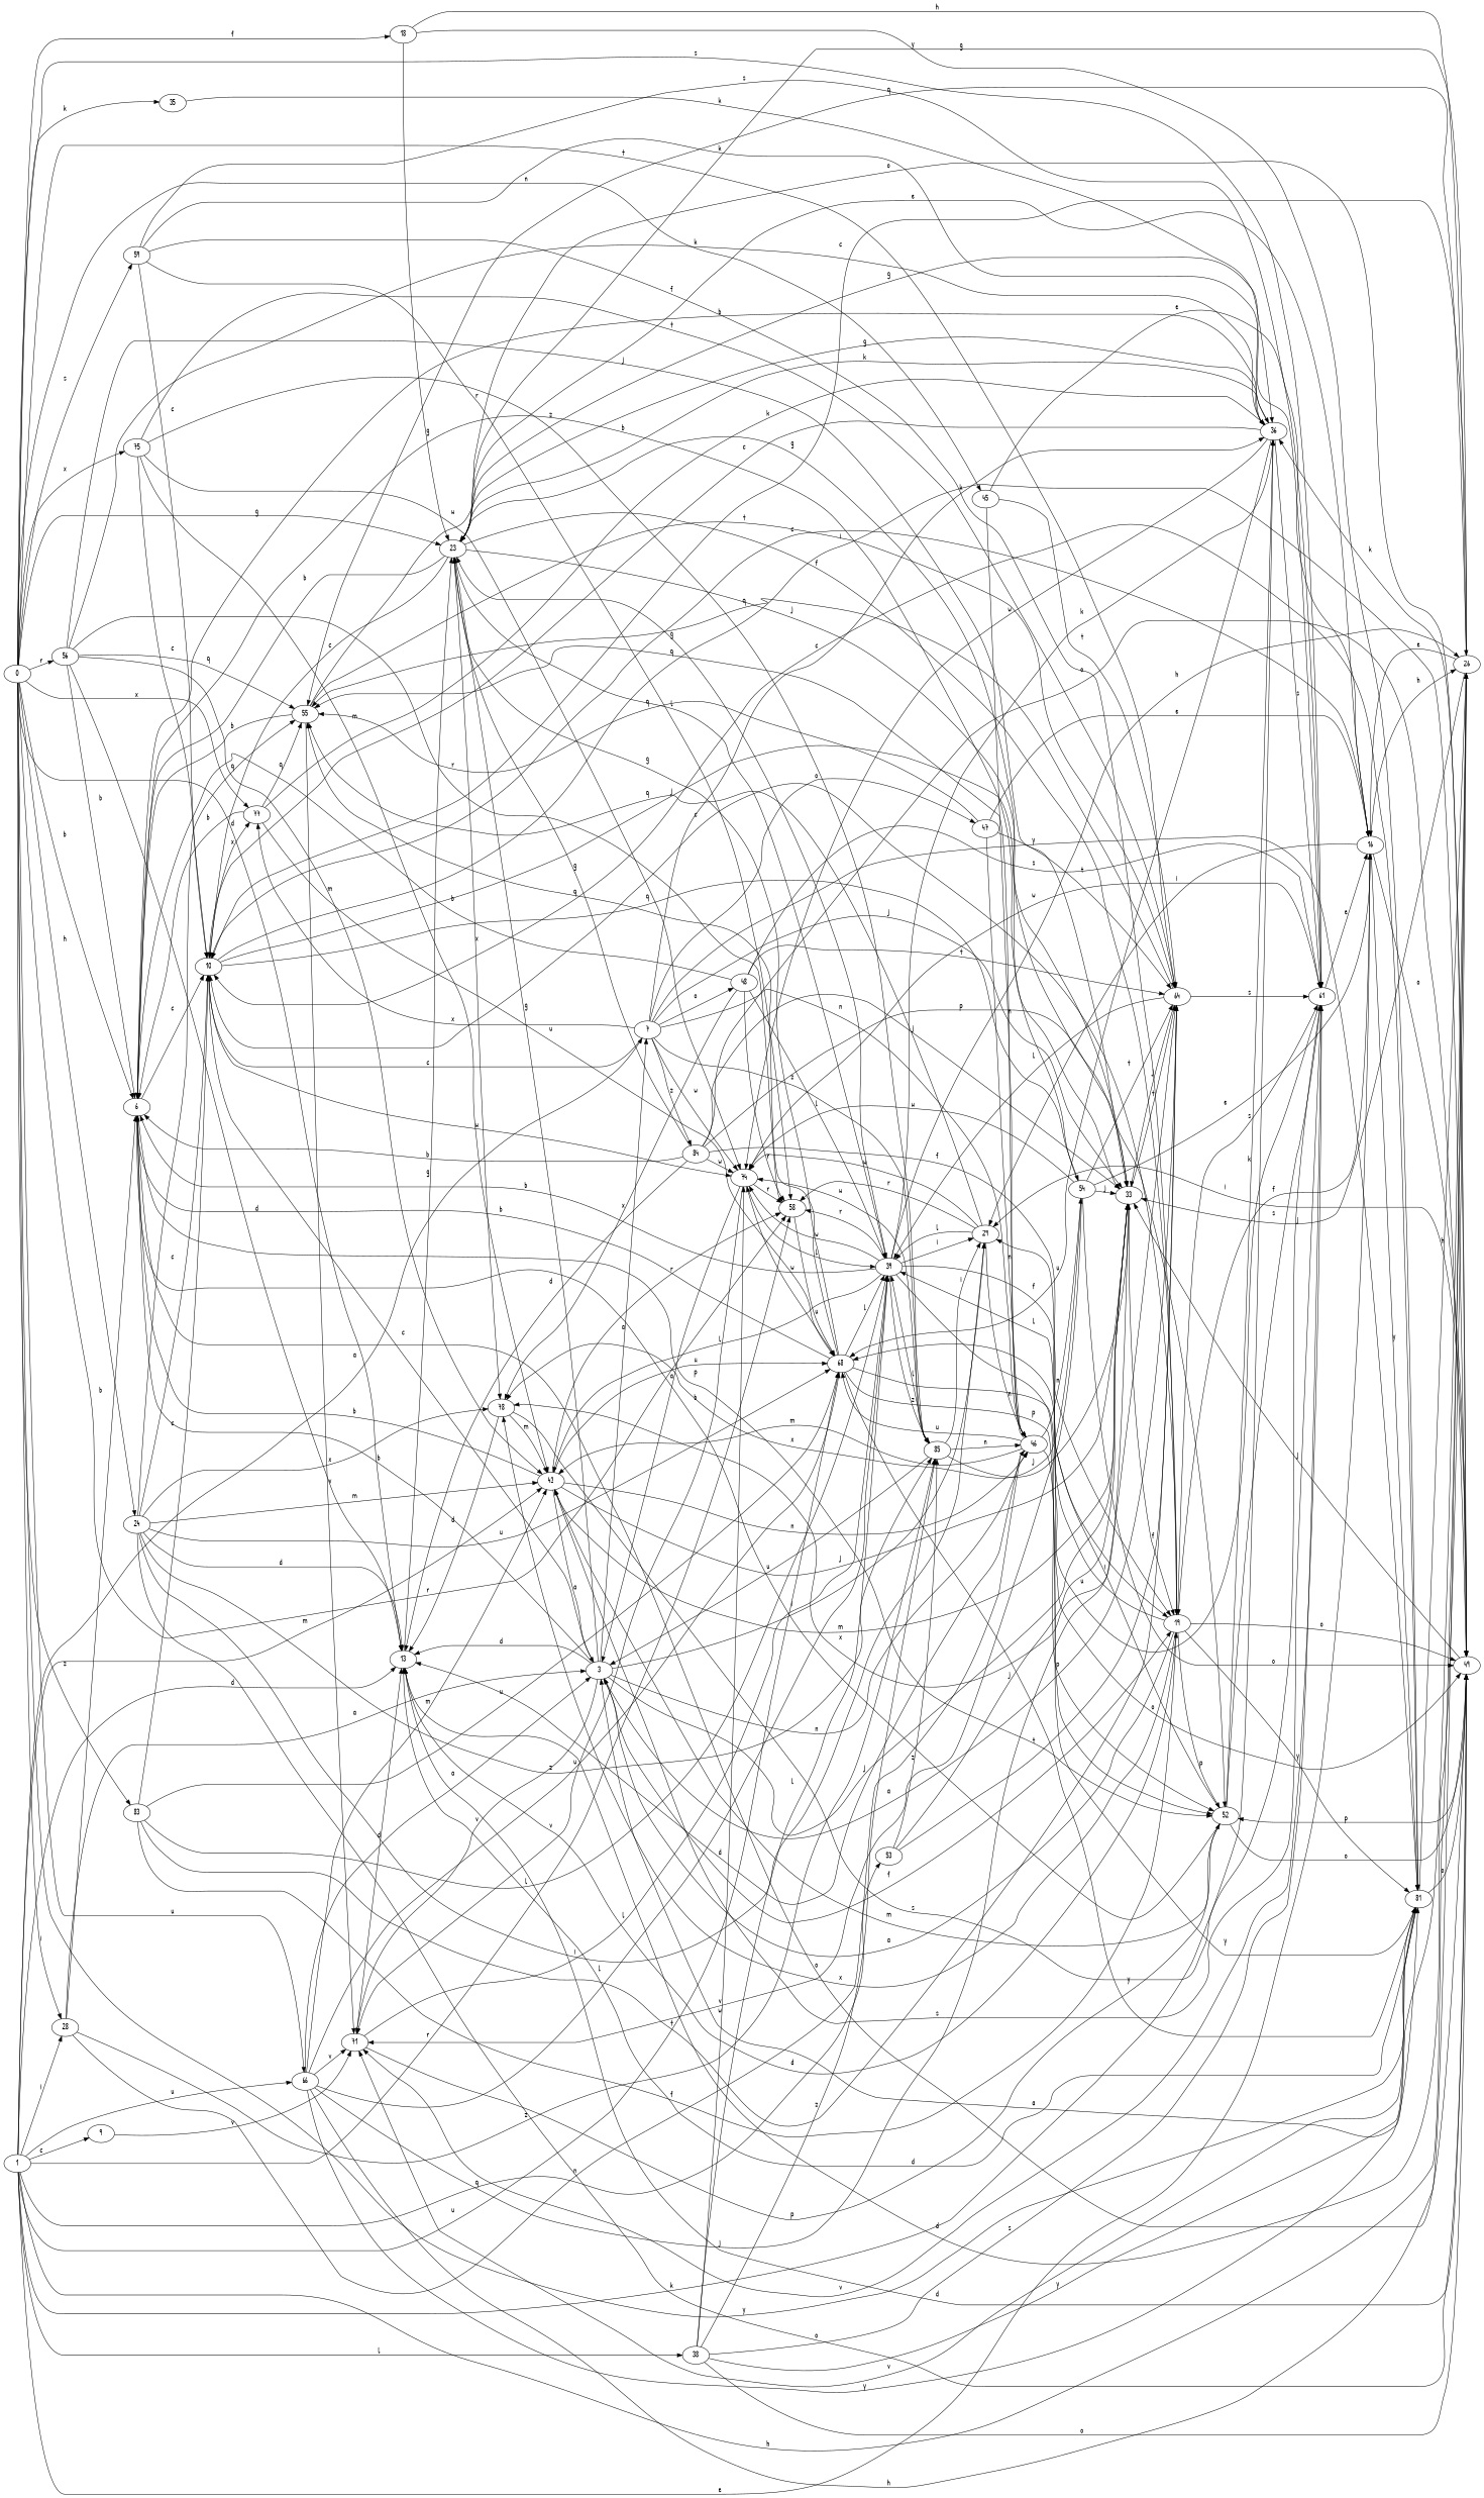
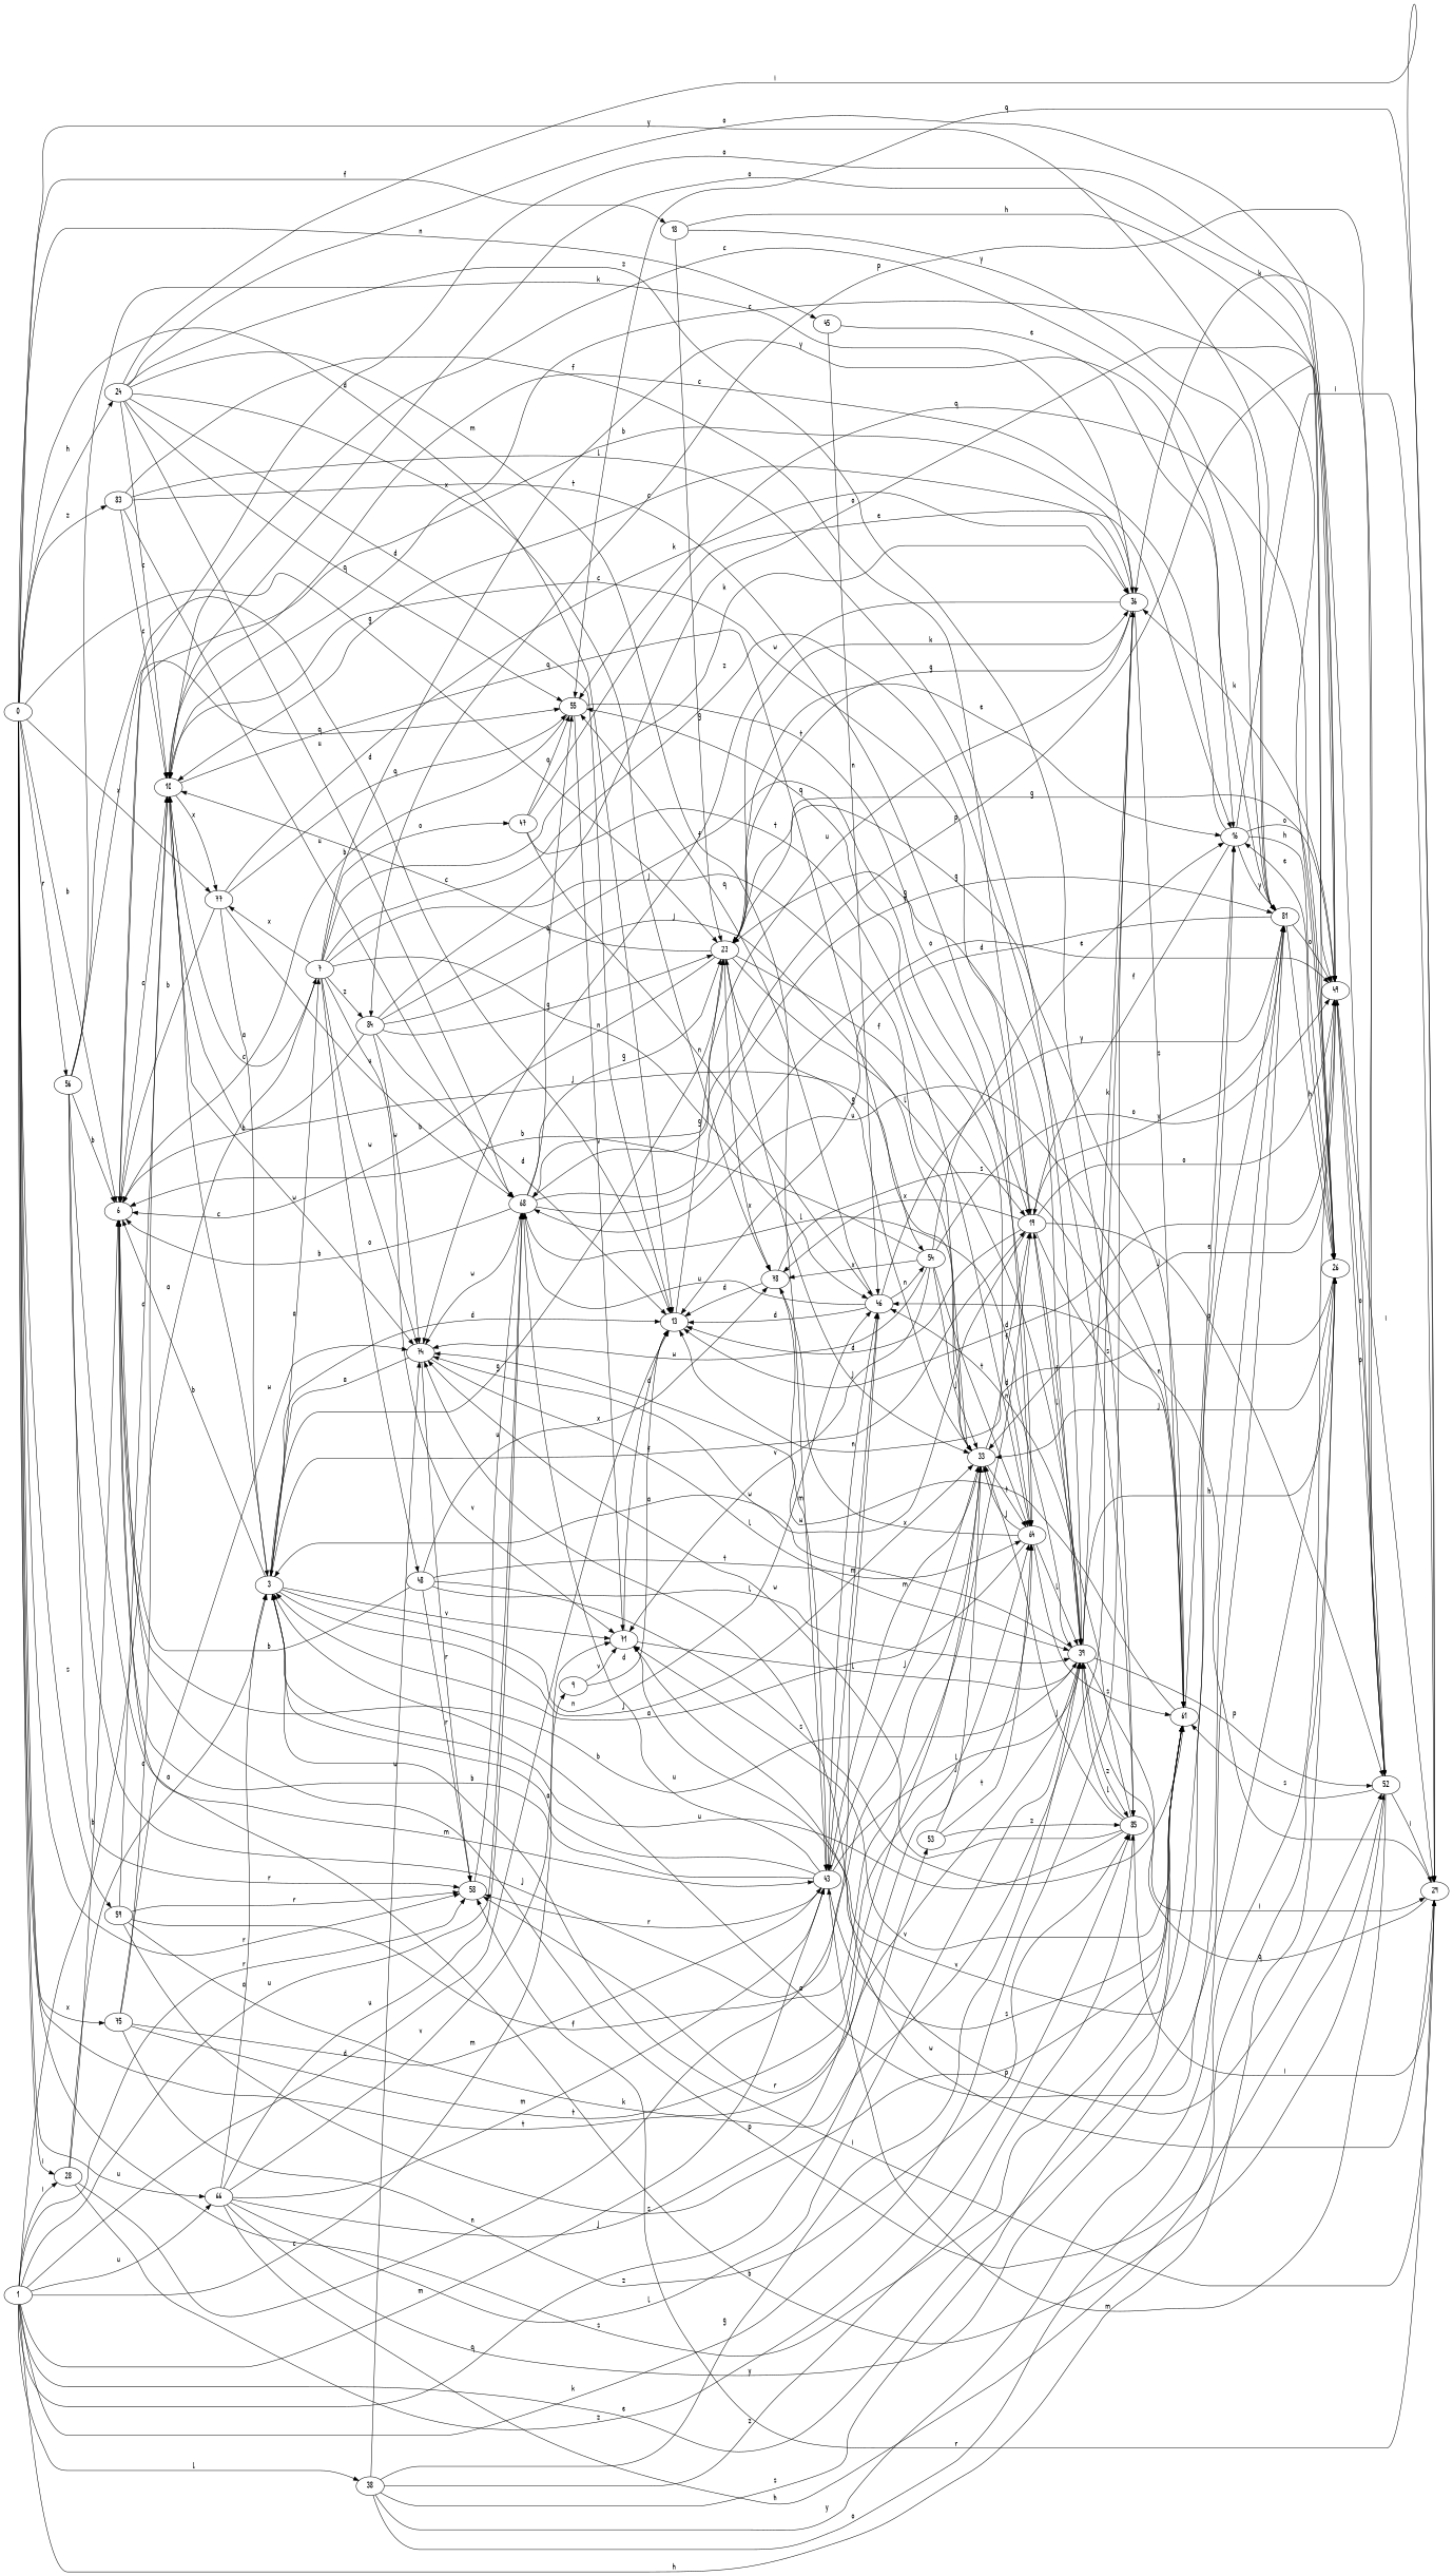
  strict digraph {
    fontname="Patrick Hand"
    rankdir=LR
    node [fontname="Patrick Hand"]
    edge [fontname="Patrick Hand"]
    0
    6
    13
    18
    23
    24
    28
-   35
    45
    56
    58
    59
    61
    64
    66
    75
    77
    81
    83
    10
    49
    52
    26
    16
    36
    33
    19
    39
    78
    43
    68
    85
    29
    55
    46
    3
    74
    71
    1
    n40 [label=7]
    9
    38
    53
    47
    48
    84
    54
    0 -> 6 [label=b]
    0 -> 13 [label=d]
    0 -> 18 [label=f]
    0 -> 23 [label=g]
    0 -> 24 [label=h]
    0 -> 28 [label=i]
-   0 -> 35 [label=k]
    0 -> 45 [label=n]
    0 -> 56 [label=r]
    0 -> 58 [label=r]
    0 -> 59 [label=s]
    0 -> 61 [label=s]
    0 -> 64 [label=t]
    0 -> 66 [label=u]
    0 -> 75 [label=x]
    0 -> 77 [label=x]
    0 -> 81 [label=y]
    0 -> 83 [label=z]
    6 -> 10 [label=c]
    6 -> 49 [label=o]
    6 -> 52 [label=p]
    13 -> 23 [label=g]
    18 -> 23 [label=g]
    18 -> 81 [label=y]
    18 -> 26 [label=h]
    23 -> 6 [label=b]
    23 -> 10 [label=c]
    23 -> 16 [label=e]
    23 -> 36 [label=k]
    23 -> 33 [label=j]
    23 -> 19 [label=f]
    23 -> 39 [label=l]
    23 -> 78 [label=x]
    24 -> 13 [label=d]
    24 -> 10 [label=c]
    24 -> 49 [label=o]
    24 -> 78 [label=x]
    24 -> 43 [label=m]
    24 -> 68 [label=u]
    24 -> 85 [label=z]
    24 -> 29 [label=i]
    24 -> 55 [label=q]
    28 -> 6 [label=b]
    28 -> 85 [label=z]
    28 -> 46 [label=n]
    28 -> 3 [label=a]
-   35 -> 36 [label=k]
-   45 -> 64 [label=t]
    45 -> 16 [label=e]
    45 -> 46 [label=n]
    56 -> 6 [label=b]
    56 -> 13 [label=d]
    56 -> 58 [label=r]
    56 -> 36 [label=k]
    56 -> 33 [label=j]
    56 -> 43 [label=m]
    56 -> 55 [label=q]
    58 -> 68 [label=u]
    59 -> 58 [label=r]
    59 -> 61 [label=s]
    59 -> 10 [label=c]
    59 -> 36 [label=k]
    59 -> 19 [label=f]
    61 -> 23 [label=g]
    61 -> 16 [label=e]
    61 -> 68 [label=u]
    61 -> 74 [label=w]
    61 -> 71 [label=v]
    64 -> 61 [label=s]
    64 -> 33 [label=j]
    64 -> 39 [label=l]
    64 -> 78 [label=x]
    64 -> 55 [label=q]
    64 -> 3 [label=a]
    66 -> 81 [label=y]
    66 -> 26 [label=h]
    66 -> 33 [label=j]
    66 -> 39 [label=l]
    66 -> 43 [label=m]
    66 -> 68 [label=u]
    66 -> 3 [label=a]
    66 -> 71 [label=v]
    75 -> 64 [label=t]
    75 -> 10 [label=c]
    75 -> 43 [label=m]
    75 -> 85 [label=z]
    75 -> 74 [label=w]
    77 -> 6 [label=b]
    77 -> 36 [label=k]
    77 -> 68 [label=u]
    77 -> 55 [label=q]
+   77 -> 3 [label=a]
    81 -> 13 [label=d]
    81 -> 10 [label=c]
    81 -> 49 [label=o]
    81 -> 26 [label=h]
    81 -> 71 [label=v]
    83 -> 64 [label=t]
    83 -> 10 [label=c]
    83 -> 19 [label=f]
    83 -> 39 [label=l]
    83 -> 68 [label=u]
    10 -> 77 [label=x]
-   10 -> 49 [label=i]
+   10 -> 49 [label=o]
    10 -> 33 [label=j]
    10 -> 74 [label=w]
    10 -> 54 [label=q]
    49 -> 13 [label=d]
    49 -> 52 [label=p]
    49 -> 36 [label=k]
    49 -> 33 [label=j]
    49 -> 29 [label=i]
    52 -> 6 [label=b]
    52 -> 61 [label=s]
    52 -> 49 [label=o]
    52 -> 36 [label=k]
    52 -> 43 [label=m]
    52 -> 29 [label=i]
    26 -> 13 [label=d]
    26 -> 23 [label=g]
    26 -> 10 [label=c]
    26 -> 16 [label=e]
    26 -> 33 [label=j]
    26 -> 55 [label=q]
    26 -> 3 [label=a]
    16 -> 81 [label=y]
    16 -> 10 [label=c]
    16 -> 49 [label=o]
    16 -> 26 [label=h]
    16 -> 19 [label=f]
    16 -> 29 [label=i]
    36 -> 6 [label=b]
    36 -> 23 [label=g]
    36 -> 61 [label=s]
    36 -> 10 [label=c]
    36 -> 68 [label=u]
    36 -> 74 [label=w]
    33 -> 23 [label=g]
    33 -> 64 [label=t]
    33 -> 19 [label=f]
    33 -> 43 [label=m]
    19 -> 13 [label=d]
    19 -> 61 [label=s]
    19 -> 81 [label=y]
    19 -> 10 [label=c]
    19 -> 49 [label=o]
    19 -> 52 [label=p]
    19 -> 39 [label=l]
    19 -> 78 [label=x]
    19 -> 3 [label=a]
    39 -> 6 [label=b]
    39 -> 23 [label=g]
    39 -> 58 [label=r]
    39 -> 52 [label=p]
    39 -> 26 [label=h]
    39 -> 36 [label=k]
    39 -> 19 [label=f]
    39 -> 85 [label=z]
    39 -> 29 [label=i]
    39 -> 74 [label=w]
    78 -> 13 [label=d]
    78 -> 61 [label=s]
    78 -> 43 [label=m]
    43 -> 6 [label=b]
    43 -> 58 [label=r]
    43 -> 61 [label=s]
    43 -> 33 [label=j]
-   39 -> 43 [label=l]
+   43 -> 39 [label=l]
    43 -> 68 [label=u]
    43 -> 46 [label=n]
    43 -> 3 [label=a]
    68 -> 6 [label=b]
    68 -> 23 [label=g]
    68 -> 81 [label=y]
    68 -> 49 [label=o]
    68 -> 52 [label=p]
    68 -> 39 [label=l]
    68 -> 55 [label=q]
    68 -> 74 [label=w]
    85 -> 33 [label=j]
    85 -> 39 [label=l]
    85 -> 29 [label=i]
    85 -> 46 [label=n]
    85 -> 3 [label=u]
    85 -> 74 [label=w]
    29 -> 58 [label=r]
-   29 -> 39 [label=l]
+   29 -> 39 [label=q]
    29 -> 55 [label=q]
    29 -> 46 [label=n]
    29 -> 74 [label=w]
    55 -> 6 [label=b]
    55 -> 64 [label=t]
-   55 -> 49 [label=o]
    55 -> 71 [label=v]
    46 -> 13 [label=d]
    46 -> 81 [label=y]
    46 -> 43 [label=m]
    46 -> 68 [label=u]
    46 -> 55 [label=q]
    46 -> 54 [label=n]
    3 -> 6 [label=b]
    3 -> 13 [label=d]
    3 -> 23 [label=g]
    3 -> 10 [label=c]
    3 -> 33 [label=j]
    3 -> 19 [label=f]
    3 -> 29 [label=i]
    3 -> 46 [label=n]
    3 -> 71 [label=v]
    3 -> n40 [label=a]
    74 -> 58 [label=r]
    74 -> 39 [label=l]
    74 -> 3 [label=a]
-   74 -> 71 [label=v]
+   n40 -> 71 [label=v]
    71 -> 13 [label=d]
    71 -> 52 [label=p]
    71 -> 39 [label=l]
    1 -> 13 [label=d]
    1 -> 28 [label=i]
    1 -> 58 [label=r]
    1 -> 66 [label=u]
    1 -> 26 [label=h]
    1 -> 16 [label=e]
    1 -> 36 [label=k]
    1 -> 43 [label=m]
    1 -> 68 [label=u]
    1 -> n40 [label=a]
    1 -> 9 [label=c]
    1 -> 38 [label=l]
    1 -> 53 [label=q]
    n40 -> 77 [label=x]
    n40 -> 81 [label=y]
    n40 -> 10 [label=c]
    n40 -> 36 [label=k]
    n40 -> 33 [label=j]
    n40 -> 85 [label=z]
    n40 -> 46 [label=n]
    n40 -> 74 [label=w]
    n40 -> 47 [label=o]
    n40 -> 48 [label=o]
    n40 -> 84 [label=z]
+   9 -> 13 [label=d]
    9 -> 71 [label=v]
    38 -> 61 [label=s]
    38 -> 81 [label=y]
    38 -> 49 [label=o]
-   38 -> 39 [label=l]
+   38 -> 39 [label=g]
    38 -> 85 [label=z]
    38 -> 74 [label=w]
    53 -> 64 [label=t]
    53 -> 33 [label=j]
    53 -> 85 [label=z]
    47 -> 64 [label=t]
    47 -> 16 [label=e]
    47 -> 55 [label=q]
    47 -> 46 [label=n]
    48 -> 6 [label=b]
    48 -> 58 [label=r]
    48 -> 61 [label=s]
    48 -> 64 [label=t]
    48 -> 39 [label=l]
    48 -> 78 [label=x]
    84 -> 6 [label=b]
    84 -> 13 [label=d]
    84 -> 23 [label=g]
    84 -> 49 [label=o]
-   84 -> 52 [label=p]
+   52 -> 84 [label=p]
    84 -> 33 [label=j]
    84 -> 19 [label=f]
    84 -> 74 [label=w]
    54 -> 6 [label=b]
    54 -> 64 [label=t]
    54 -> 49 [label=o]
    54 -> 16 [label=e]
    54 -> 33 [label=j]
    54 -> 78 [label=x]
    54 -> 74 [label=w]
    54 -> 71 [label=v]
  }
